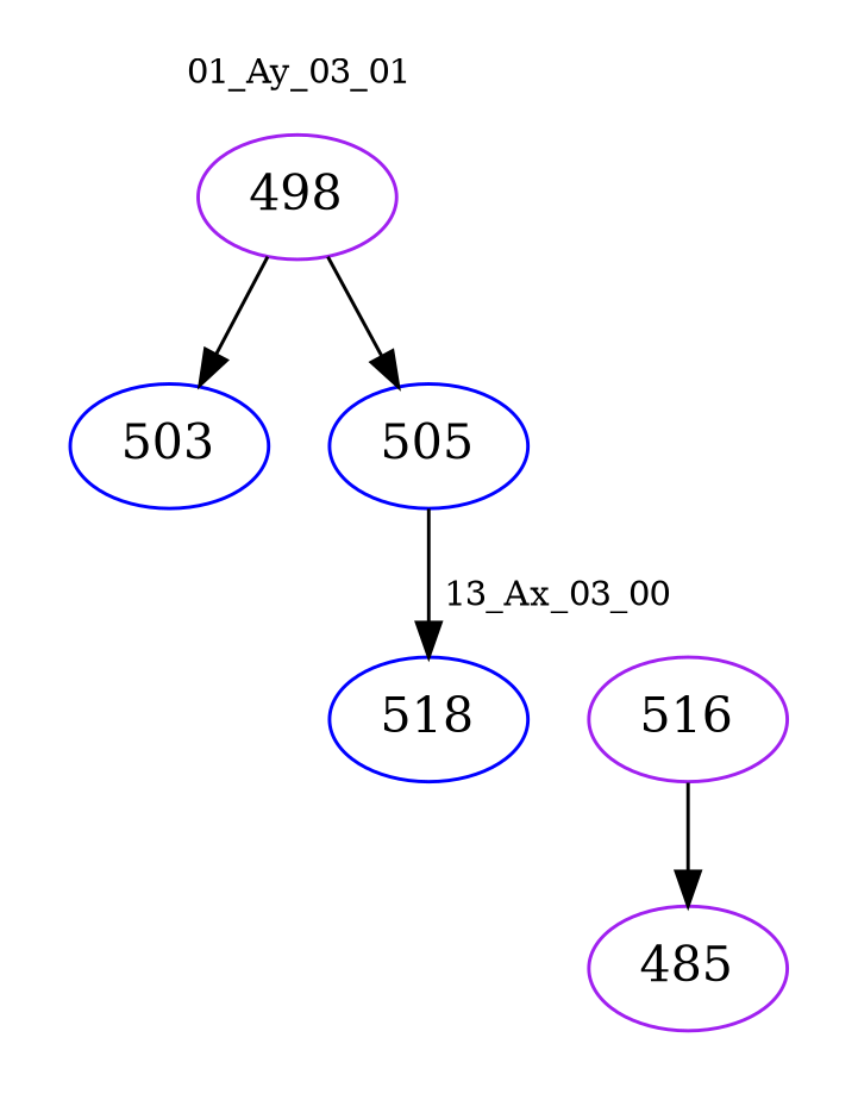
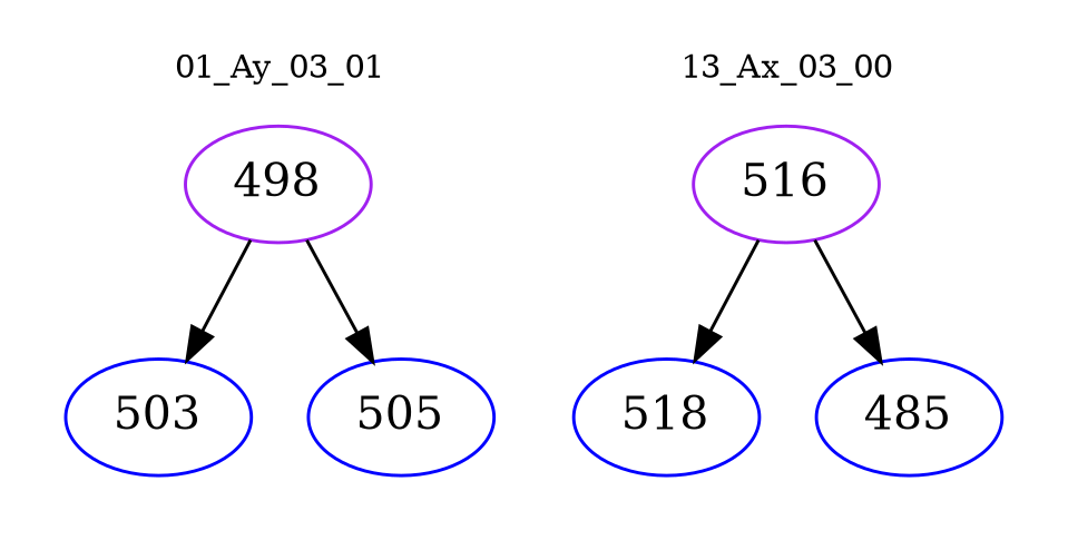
  digraph {
    node [color=purple]
    edge [color=black]
    n1 [label=498]
    n2 [color=blue label=503]
    n3 [color=blue label=505]
    n4 [label=516]
    n5 [color=blue label=518]
-   n6 [label=485]
+   n6 [color=blue label=485]
    subgraph cluster_1 {
      color=white
      fontsize=10
      label="01_Ay_03_01"
      n1
      n2
      n3
    }
    subgraph cluster_2 {
      color=white
      fontsize=10
      label="13_Ax_03_00"
      n4
      n5
      n6
    }
    n1 -> n2
    n1 -> n3
-   n3 -> n5
+   n4 -> n5
    n4 -> n6
  }
